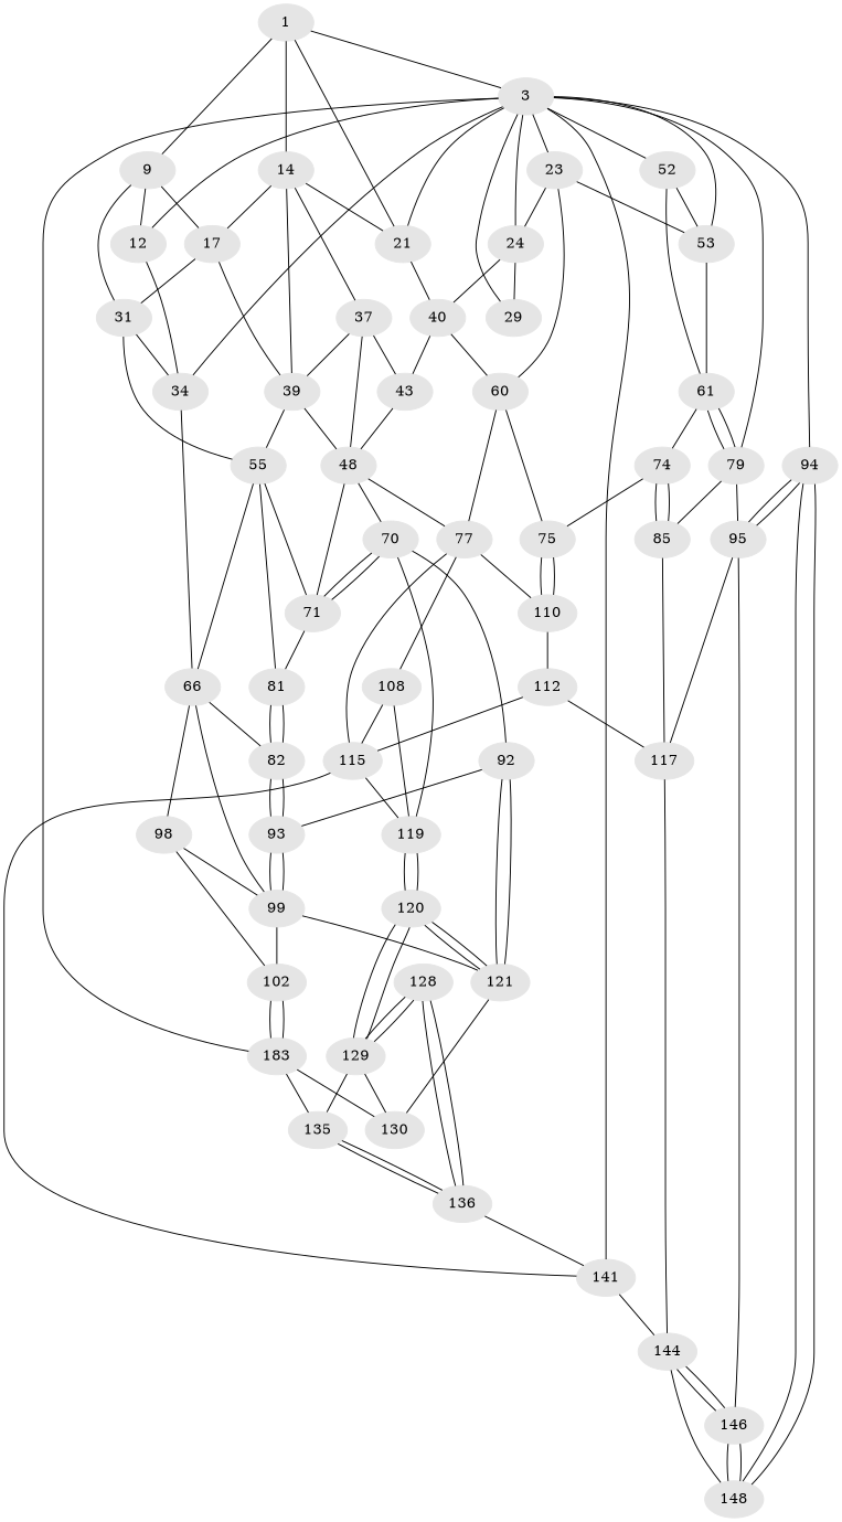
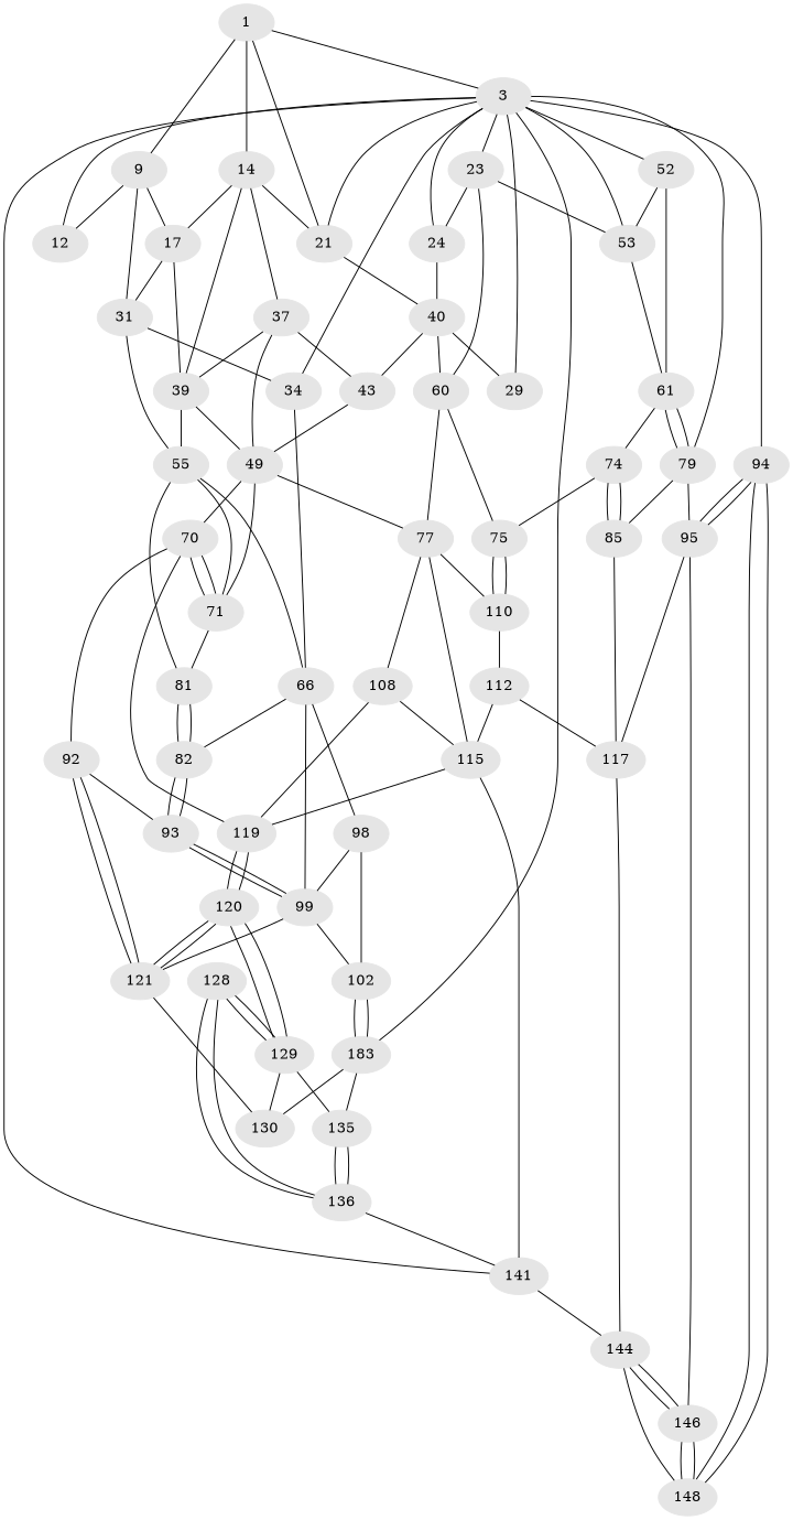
  graph {
    node [color=gray90 style=filled]
    1 [super="+8+2"]
    3 [super="+19+4"]
    9 [super="+10"]
    14 [super="+15+28"]
    21 [super="+25"]
    12
    23 [super="+54"]
    24 [super="+32"]
    29
    34 [super="+35"]
    52
    53 [super="+56"]
    79 [super="+84"]
    94
    n15 [label=183 super="+131"]
    141 [super="+142"]
    17 [super="+30"]
    31 [super="+36"]
    37 [super="+38+44"]
    39 [super="+45"]
    40 [super="+41"]
    60 [super="+76"]
    66 [super="+67+83"]
    61 [super="+62"]
    85
    95 [super="+137"]
    148
    130
    135
    n30 [label=144 super="+144"]
    n31 [label=55 super="+65+58"]
    43
-   49 [super="+68+50" label=48]
+   49 [super="+68+50"]
    77 [super="+106"]
    75
    71 [super="+73"]
    81
    82
    98 [super="+101"]
    99 [super="+100+124"]
    70 [super="+86"]
    92
    119 [super="+122"]
    110 [super="+111"]
    108 [super="+109"]
    115 [super="+116+125"]
    74
    93
    102
    121 [super="+123"]
    120
    117 [super="+133"]
    112 [super="+118+113"]
    146
    136 [super="+140"]
    129 [super="+132"]
    128
    1 -- 3
    1 -- 9
    1 -- 14 [weight=2]
    1 -- 21
    3 -- 21
    3 -- 12
    3 -- 23
    3 -- 24
    3 -- 29
    3 -- 34
    3 -- 52
    3 -- 53
    3 -- 79
    3 -- 94 [weight=2]
    3 -- n15
    3 -- 141
    9 -- 12
    9 -- 17
    9 -- 31
    14 -- 21
    14 -- 17
    14 -- 37
    14 -- 39
    21 -- 40 [weight=2]
-   12 -- 34
    23 -- 24 [weight=2]
    23 -- 53
    23 -- 60
-   24 -- 29
+   40 -- 29
    24 -- 40
    34 -- 66
    52 -- 53
    52 -- 61
    53 -- 61
    79 -- 85
    79 -- 95 [weight=2]
    94 -- 95
    94 -- 95
    94 -- 148
    94 -- 148
    n15 -- 130
    n15 -- 135
    141 -- n30 [weight=2]
    17 -- 31
    17 -- 39
    31 -- 34
    31 -- n31
    37 -- 39 [weight=2]
    37 -- 43
    37 -- 49
    39 -- n31 [weight=2]
    39 -- 49 [weight=2]
    40 -- 60
    40 -- 43
    60 -- 77
    60 -- 75
    66 -- 82
    66 -- 98 [weight=2]
    66 -- 99
    61 -- 79
    61 -- 79
    61 -- 74
    85 -- 117
    95 -- 117
    95 -- 146
    135 -- 136
    135 -- 136
    n30 -- 148
    n30 -- 146
    n30 -- 146
    n31 -- 66
    n31 -- 71
    n31 -- 81
    43 -- 49
    49 -- 77
    49 -- 71
    49 -- 70
    77 -- 110
    77 -- 108
    77 -- 115
    75 -- 110
    75 -- 110
    71 -- 81
    81 -- 82
    81 -- 82
    82 -- 93
    82 -- 93
    98 -- 99
    98 -- 102
    99 -- 102
    99 -- 121
    70 -- 71 [weight=2]
    70 -- 71
    70 -- 92
    70 -- 119
    92 -- 93
    92 -- 121
    92 -- 121
    119 -- 120
    119 -- 120
    110 -- 112 [weight=2]
    108 -- 119
    108 -- 115
    115 -- 141
    115 -- 119
    74 -- 85
    74 -- 85
    74 -- 75
    93 -- 99
    93 -- 99
    102 -- n15
    102 -- n15
    121 -- 130
    120 -- 121
    120 -- 121
    120 -- 129
    120 -- 129
    117 -- n30
    112 -- 115 [weight=2]
    112 -- 117 [weight=2]
    146 -- 148
    146 -- 148
    136 -- 141
    129 -- 130
    129 -- 135
    128 -- 136
    128 -- 136
    128 -- 129
    128 -- 129
  }
